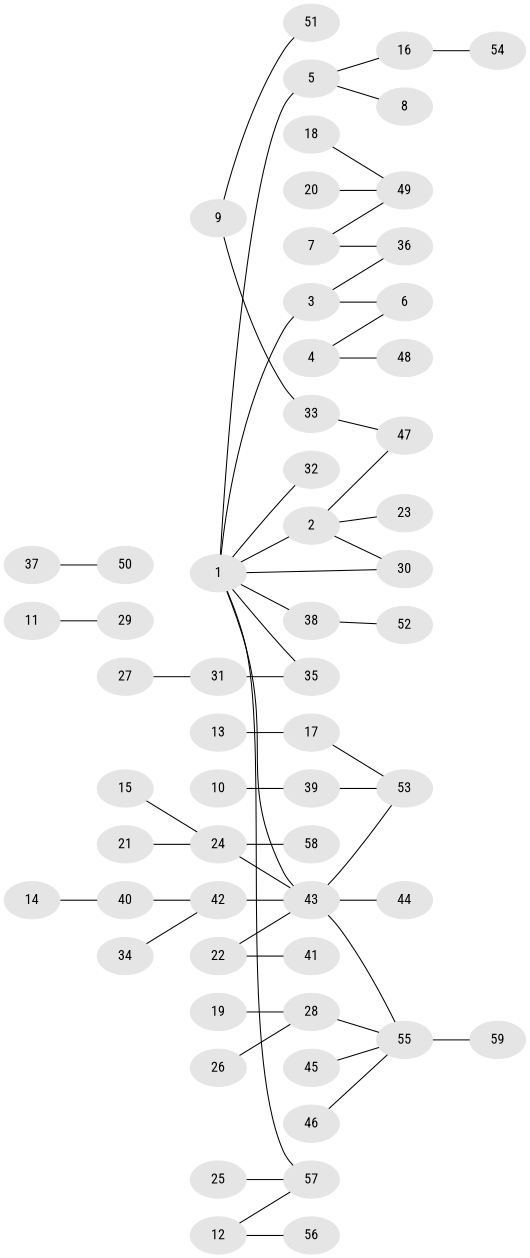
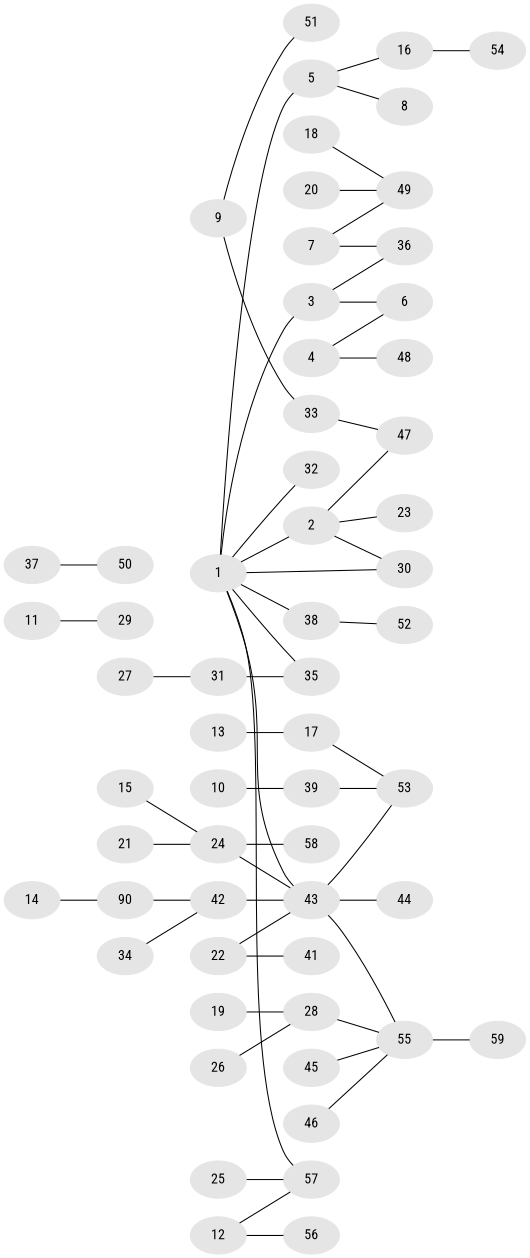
  graph {
    fontname="Roboto Condensed"
    rankdir=LR
    node [color=gray90 fontname="Roboto Condensed" style=filled]
    edge [fontname="Roboto Condensed" weight=1.0]
    1
    2
    3
    5
    30
    32
    35
    38
    43
    57
    23
    47
    6
    36
    8
    16
    52
    53
    55
    44
    11
    29
    4
    48
    54
    7
    49
    9
    33
    51
    10
    39
    12
    56
    13
    17
    14
-   40
+   40 [label=90]
    42
    15
    24
    58
    18
    19
    28
    20
    21
    37
    50
    22
    41
    25
    26
    27
    31
    59
    34
    45
    46
    1 -- 2
    1 -- 3
    1 -- 5
    1 -- 30
    1 -- 32
    1 -- 35
    1 -- 38
    1 -- 43
    1 -- 57
    2 -- 30
    2 -- 23
    2 -- 47
    3 -- 6
    3 -- 36
    5 -- 8
    5 -- 16
    38 -- 52
    43 -- 53
    43 -- 55
    43 -- 44
    16 -- 54
    55 -- 59
    11 -- 29
    4 -- 6
    4 -- 48
    7 -- 36
    7 -- 49
    9 -- 33
    9 -- 51
    33 -- 47
    10 -- 39
    39 -- 53
    12 -- 57
    12 -- 56
    13 -- 17
    17 -- 53
    14 -- 40
    40 -- 42
    42 -- 43
    15 -- 24
    24 -- 43
    24 -- 58
    18 -- 49
    19 -- 28
    28 -- 55
    20 -- 49
    21 -- 24
    37 -- 50
    22 -- 43
    22 -- 41
    25 -- 57
    26 -- 28
    27 -- 31
    31 -- 35
    34 -- 42
    45 -- 55
    46 -- 55
  }
